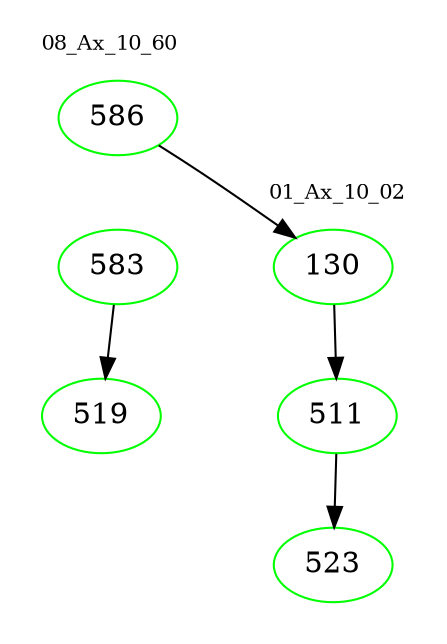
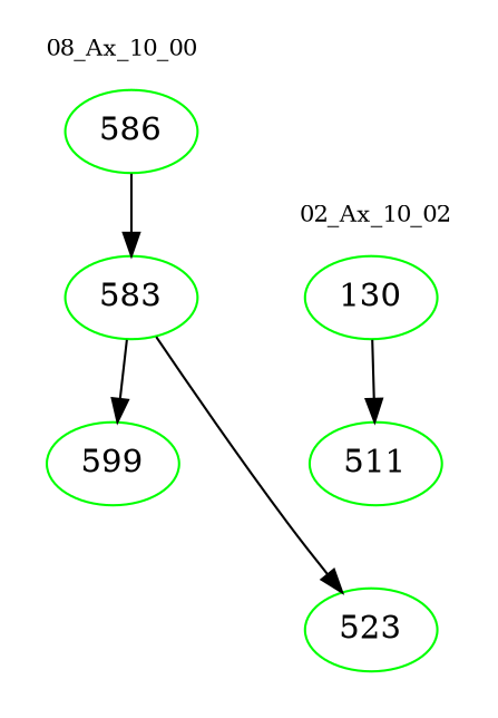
  digraph {
    node [color=green]
    edge [color=black]
    n1 [label=130]
    n2 [label=511]
    n3 [label=523]
    n4 [label=586]
    n5 [label=583]
-   n6 [label=519]
+   n6 [label=599]
    subgraph cluster_1 {
      color=white
      fontsize=10
-     label="01_Ax_10_02"
+     label="02_Ax_10_02"
      n1
      n2
      n3
    }
    subgraph cluster_2 {
      color=white
      fontsize=10
-     label="08_Ax_10_60"
+     label="08_Ax_10_00"
      n4
      n5
      n6
    }
    n1 -> n2
-   n2 -> n3
-   n4 -> n1
+   n5 -> n3
+   n4 -> n5
    n5 -> n6
  }
